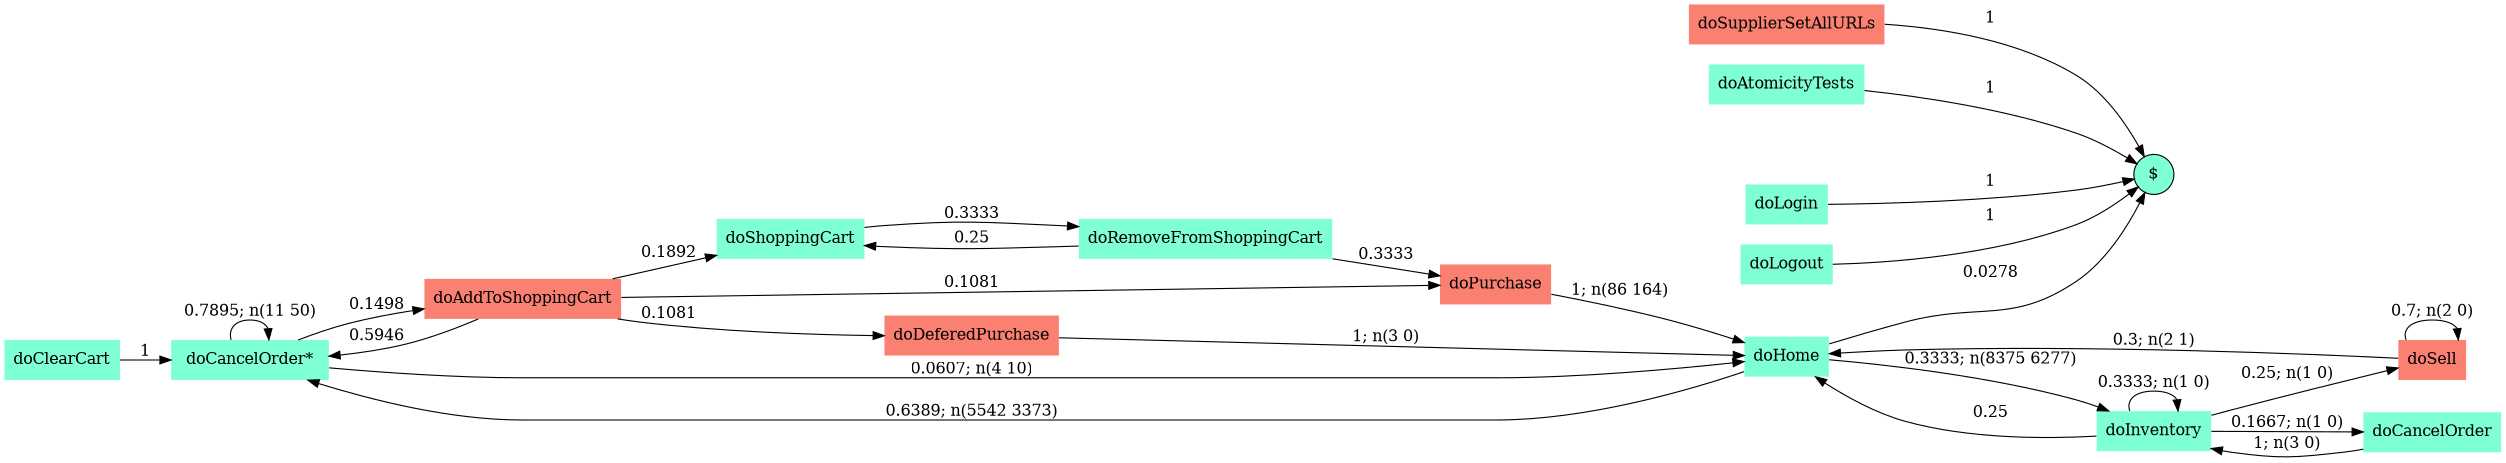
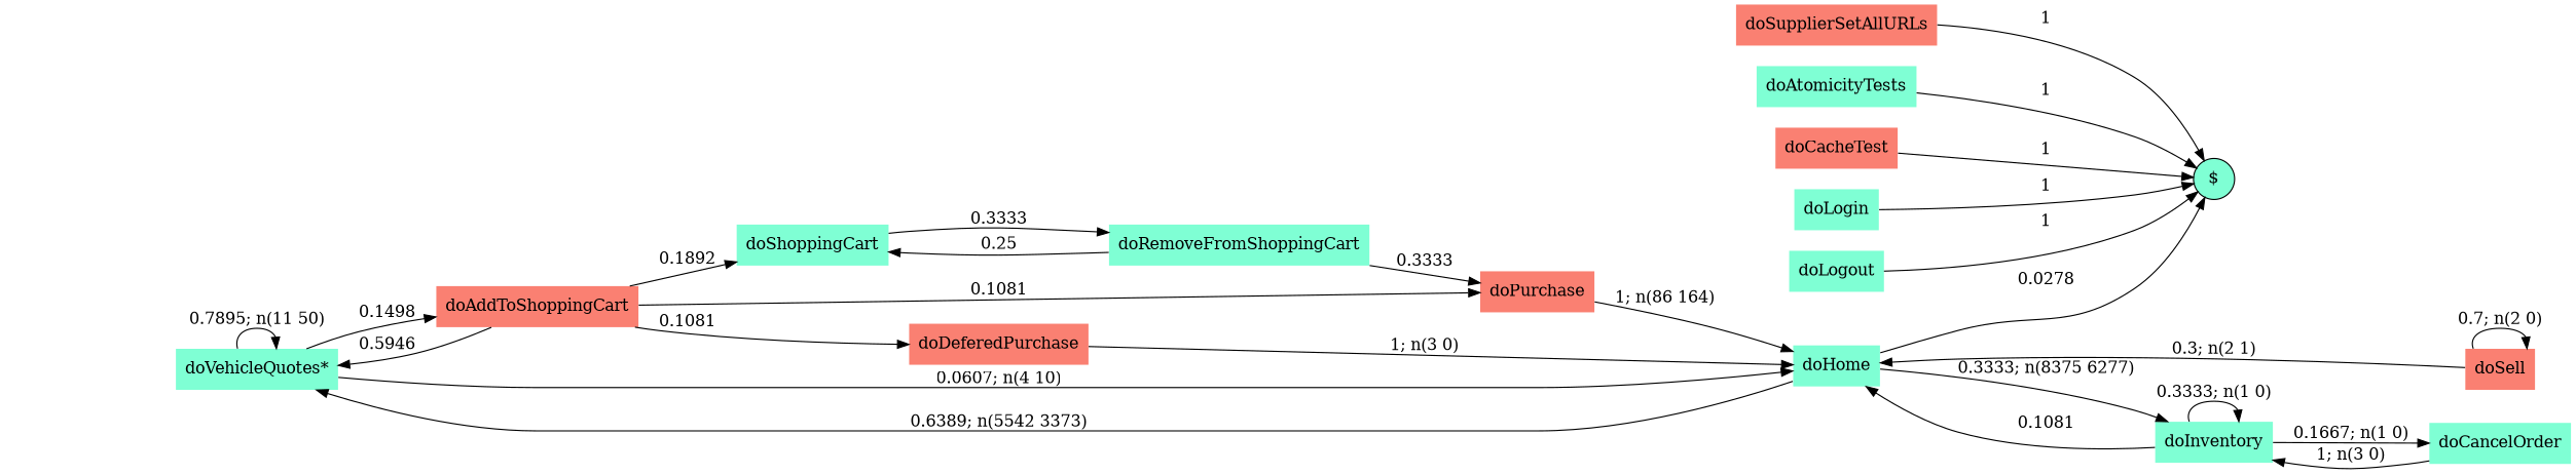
  digraph {
    rankdir=LR
    node [fillcolor=aquamarine shape=none style=filled]
    edge [style=solid]
-   n1 [label="doCancelOrder*"]
+   n1 [label="doVehicleQuotes*"]
    n2 [fillcolor=salmon label=doAddToShoppingCart]
    n3 [label=doHome]
    n4 [fillcolor=salmon label=doDeferedPurchase]
    n5 [label=doShoppingCart]
    n6 [fillcolor=salmon label=doPurchase]
    "$" [shape=circle]
    n8 [label=doInventory]
    n9 [fillcolor=salmon label=doSupplierSetAllURLs]
    n10 [label=doAtomicityTests]
+   n11 [fillcolor=salmon label=doCacheTest]
    n12 [label=doLogin]
    n13 [label=doRemoveFromShoppingCart]
    n14 [fillcolor=salmon label=doSell]
    n15 [label=doCancelOrder]
-   n16 [label=doClearCart]
    n17 [label=doLogout]
    n1 -> n1 [label="0.7895; n(11 50)"]
    n1 -> n2 [label=0.1498]
    n1 -> n3 [label="0.0607; n(4 10)"]
    n2 -> n1 [label=0.5946]
    n2 -> n4 [label=0.1081]
    n2 -> n5 [label=0.1892]
    n2 -> n6 [label=0.1081]
    n3 -> n1 [label="0.6389; n(5542 3373)"]
    n3 -> "$" [label=0.0278]
    n3 -> n8 [label="0.3333; n(8375 6277)"]
    n4 -> n3 [label="1; n(3 0)"]
    n5 -> n13 [label=0.3333]
    n6 -> n3 [label="1; n(86 164)"]
-   n8 -> n3 [label=0.25]
+   n8 -> n3 [label=0.1081]
    n8 -> n8 [label="0.3333; n(1 0)"]
-   n8 -> n14 [label="0.25; n(1 0)"]
    n8 -> n15 [label="0.1667; n(1 0)"]
    n9 -> "$" [label=1]
    n10 -> "$" [label=1]
+   n11 -> "$" [label=1]
    n12 -> "$" [label=1]
    n13 -> n5 [label=0.25]
    n13 -> n6 [label=0.3333]
    n14 -> n3 [label="0.3; n(2 1)"]
    n14 -> n14 [label="0.7; n(2 0)"]
    n15 -> n8 [label="1; n(3 0)"]
-   n16 -> n1 [label=1]
    n17 -> "$" [label=1]
  }
